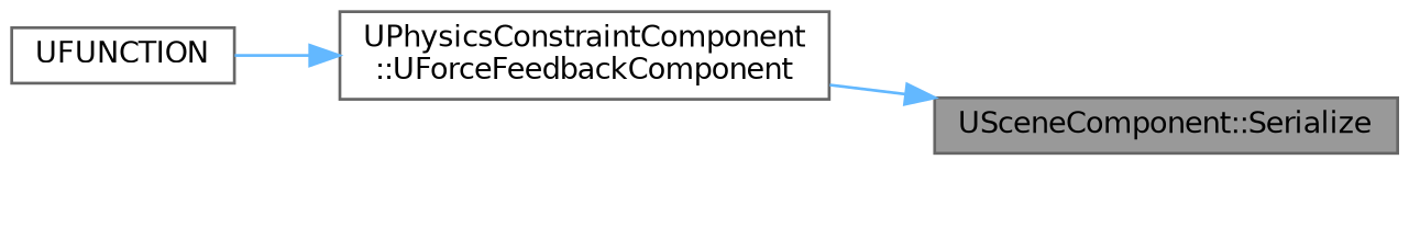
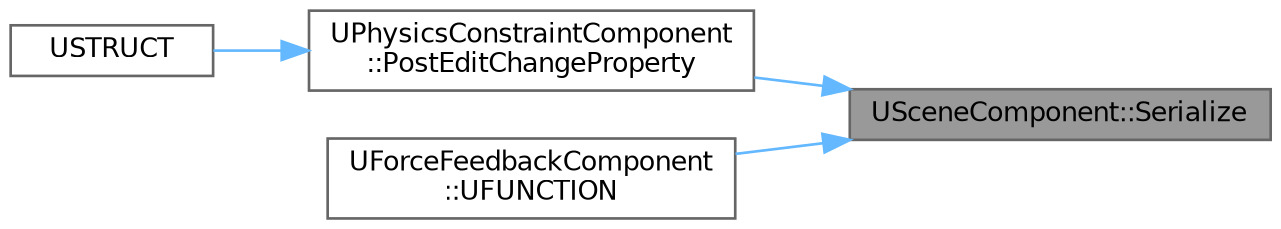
  digraph {
    rankdir=RL
    node [color=grey40 fillcolor=white fontname=Helvetica fontsize=10 shape=box style=filled]
    edge [color=steelblue1 dir=back fontname=Helvetica fontsize=10 labelfontname=Helvetica labelfontsize=10 style=solid]
    n1 [color=gray40 fillcolor=grey60 fontcolor=black height=0.2 label="USceneComponent::Serialize" width=0.4]
-   n2 [height=0.2 label="UPhysicsConstraintComponent\l::UForceFeedbackComponent" width=0.4]
-   n4 [height=0.2 label=UFUNCTION width=0.4]
+   n2 [height=0.2 label="UPhysicsConstraintComponent\l::PostEditChangeProperty" width=0.4]
+   n3 [height=0.2 label="UForceFeedbackComponent\l::UFUNCTION" width=0.4]
+   n4 [height=0.2 label=USTRUCT width=0.4]
    n1 -> n2
+   n1 -> n3
    n2 -> n4
  }
